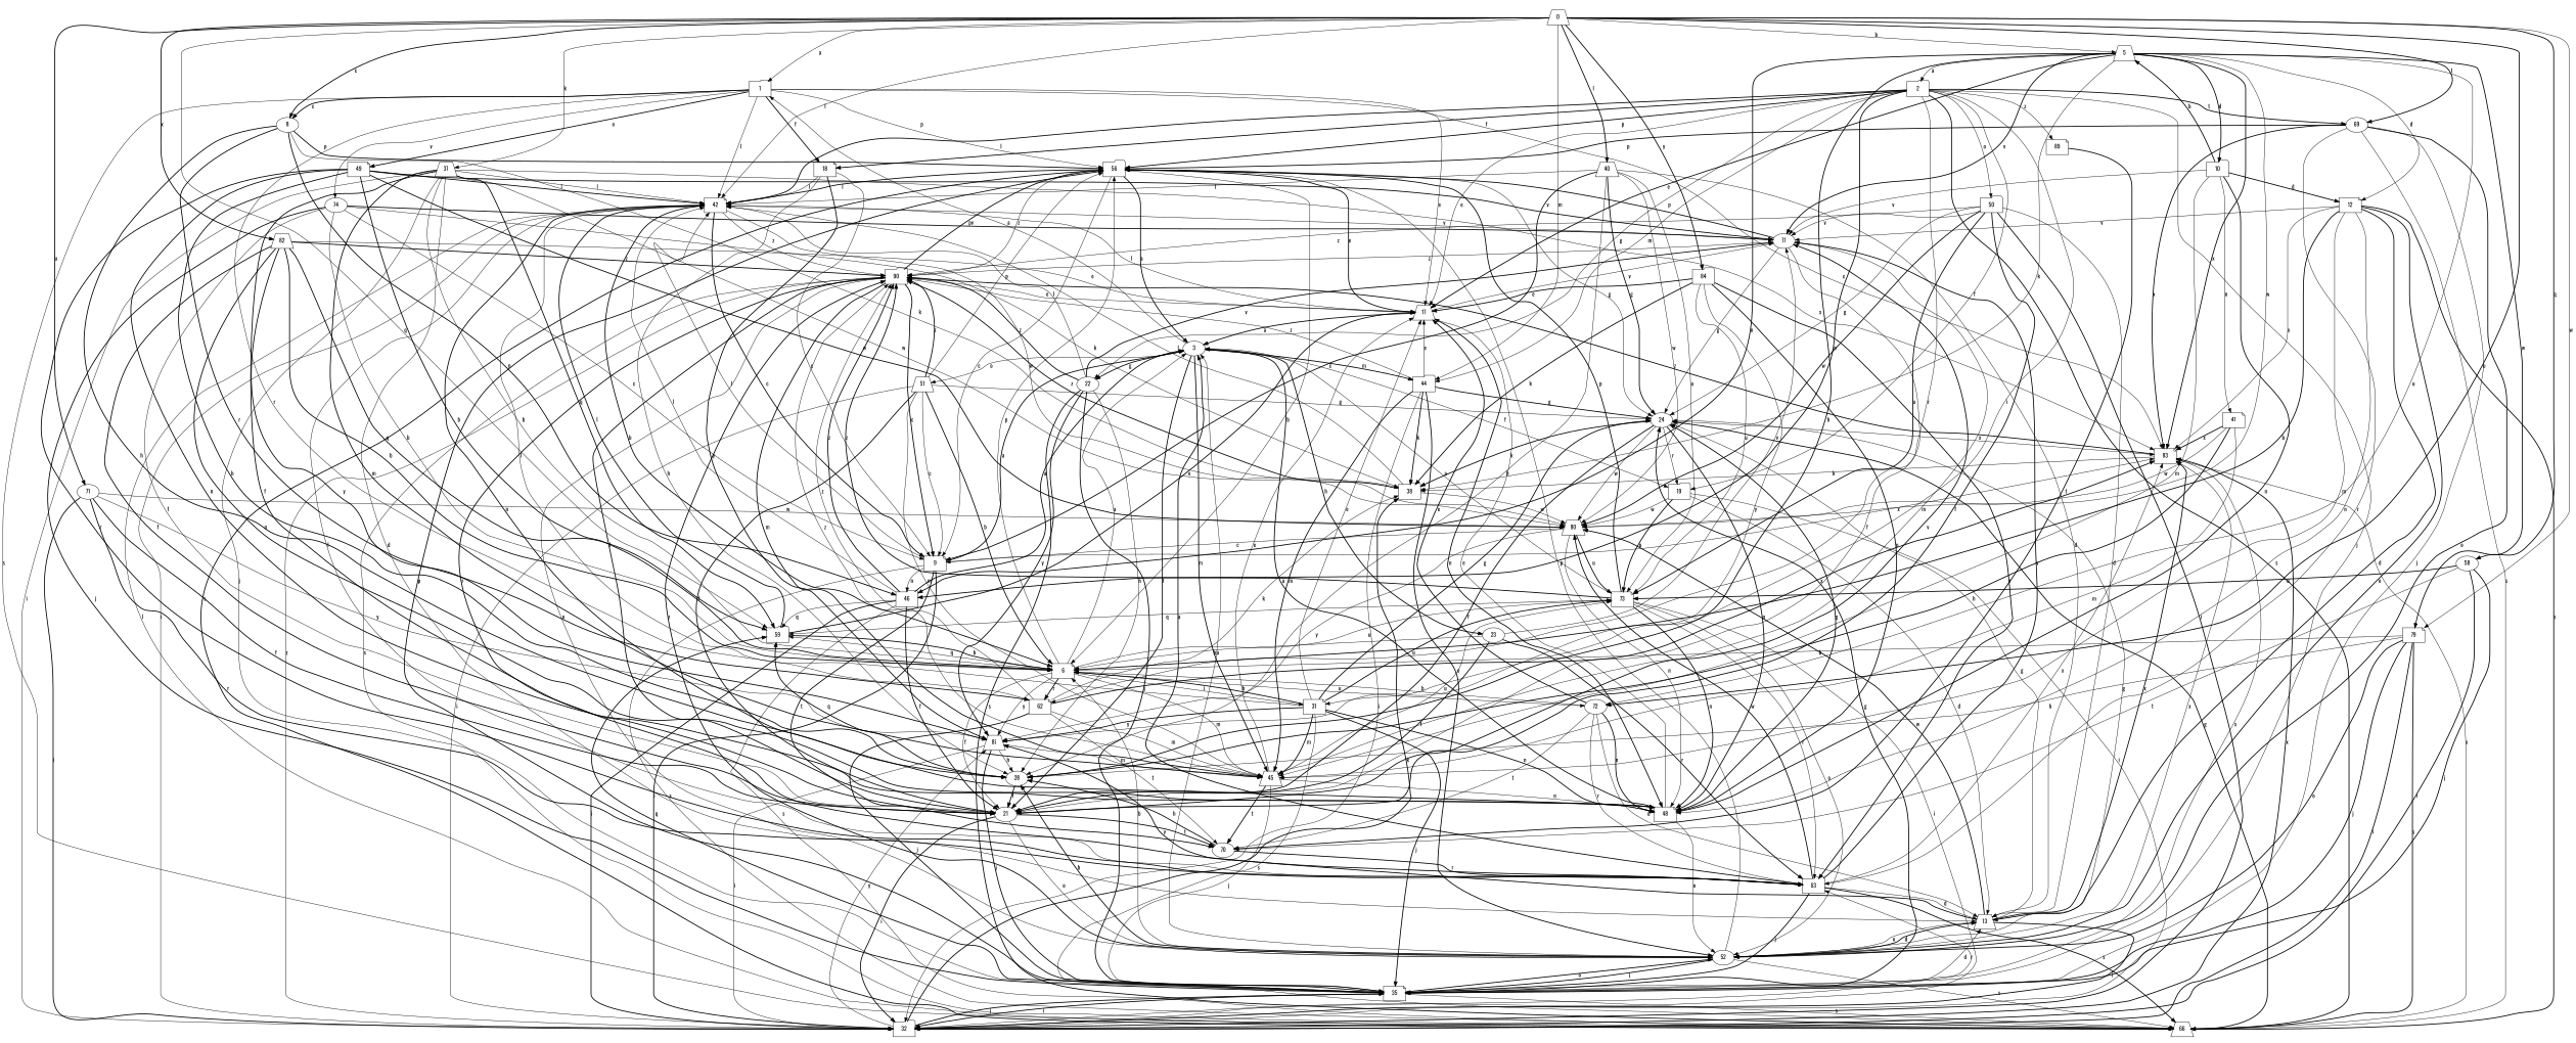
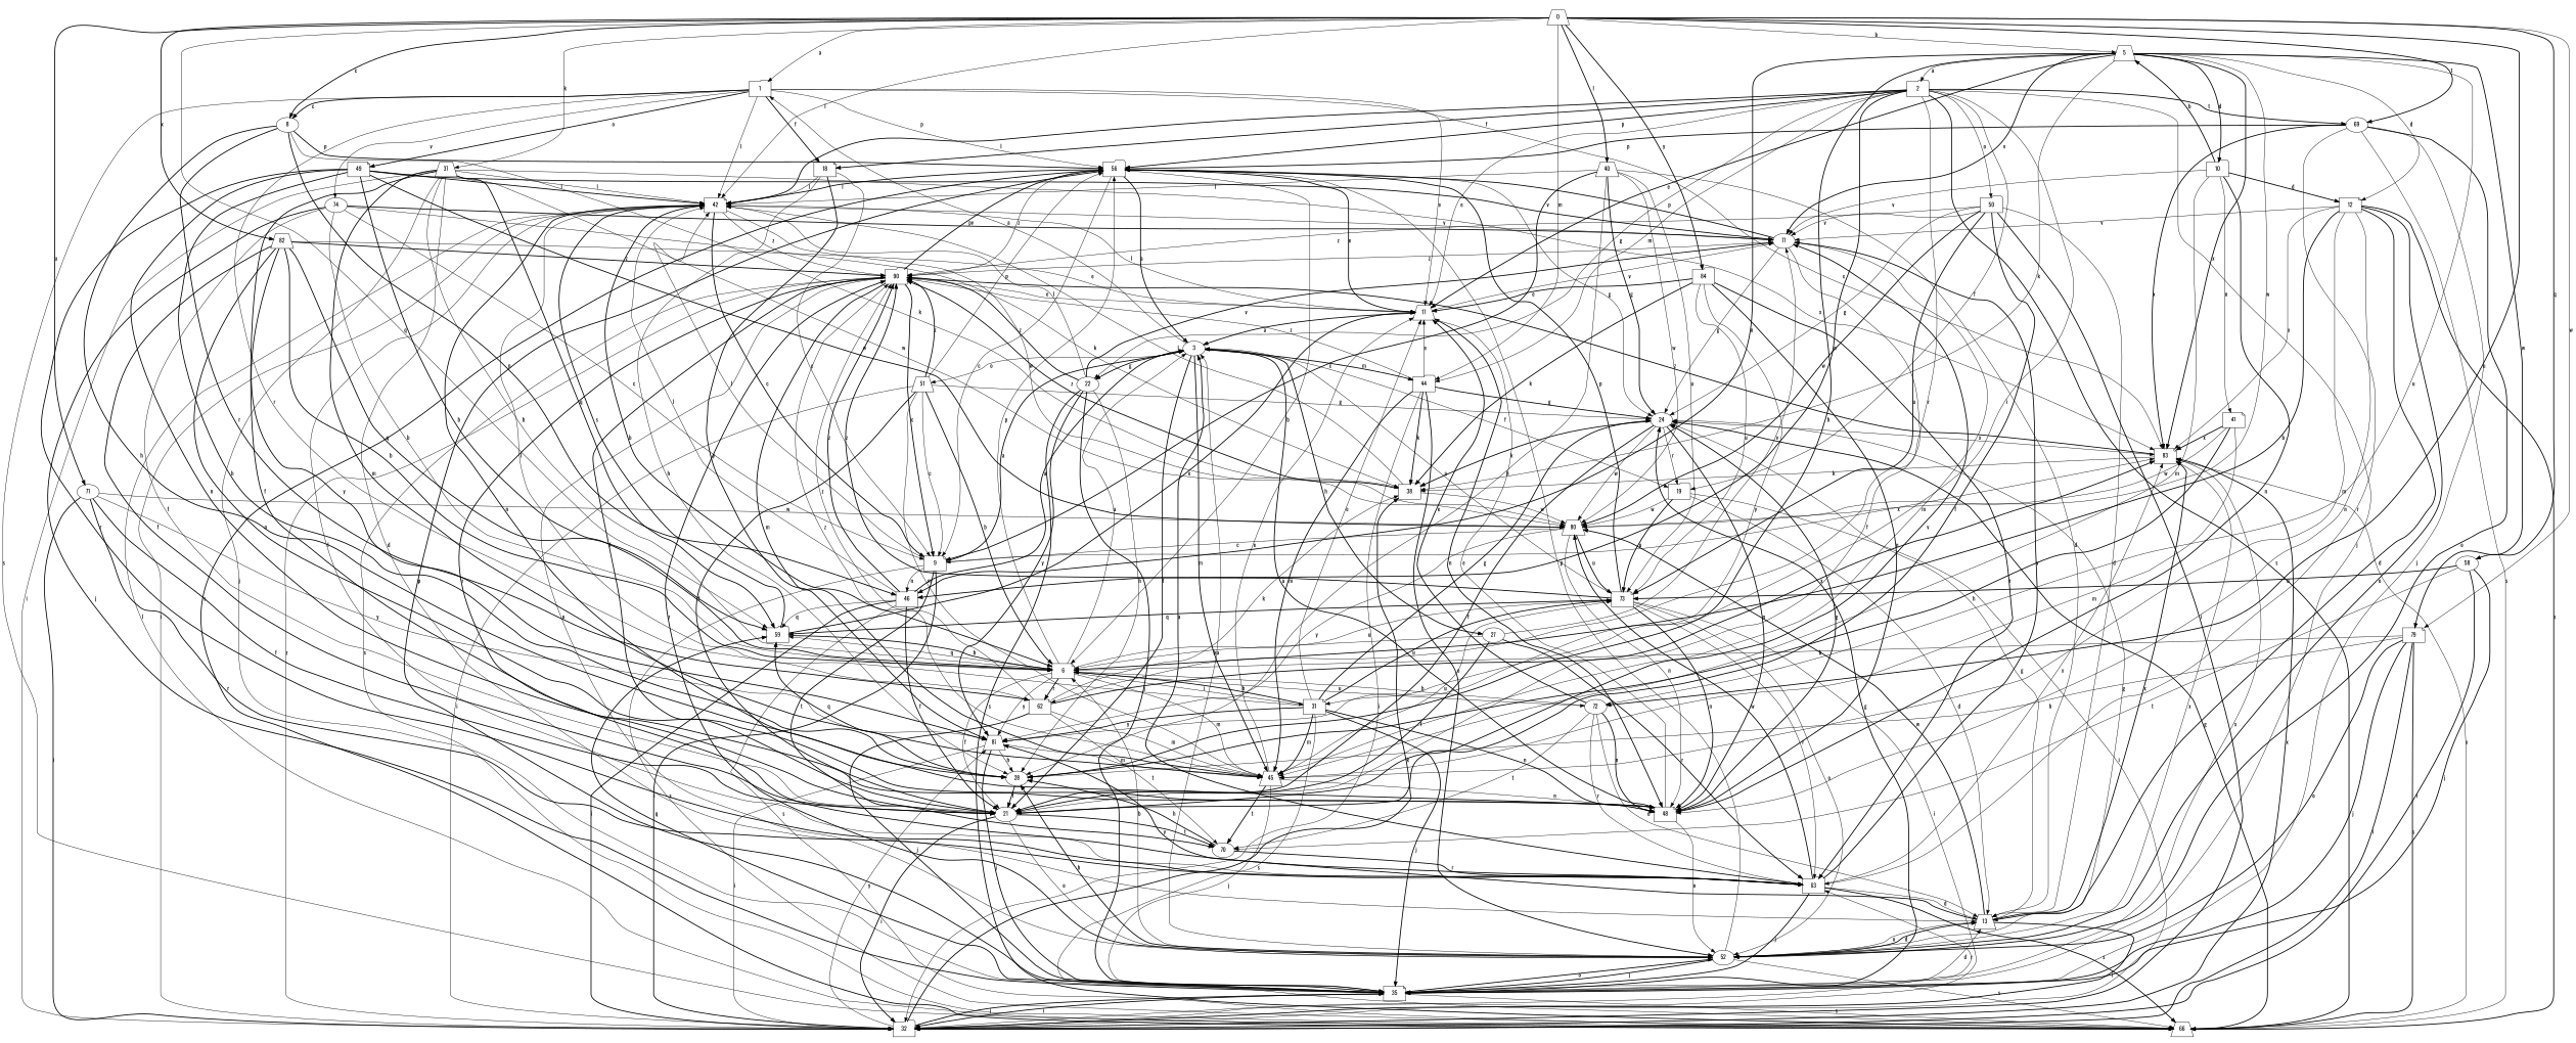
  strict digraph {
    fontname=Oswald
    node [fontname=Oswald shape=ellipse]
    edge [fontname=Oswald style=bold]
    0 [shape=trapezium]
    1 [shape=folder]
    5 [shape=trapezium]
    8
    37 [shape=trapezium]
    40 [shape=trapezium]
    42 [shape=note]
    44 [shape=folder]
    58
    59 [shape=folder]
    69
    71
    72
    79 [shape=note]
    82 [shape=trapezium]
    84 [shape=folder]
    17 [shape=trapezium]
    18 [shape=note]
    49 [shape=note]
    56 [shape=folder]
    62 [shape=note]
    66 [shape=trapezium]
    74
    83 [shape=note]
    2 [shape=folder]
    46 [shape=folder]
    10 [shape=folder]
    12 [shape=note]
    28
    38 [shape=folder]
    77
    80 [shape=trapezium]
    35 [shape=note]
    21
    45 [shape=trapezium]
    6 [shape=note]
    32 [shape=folder]
    13 [shape=trapezium]
    73 [shape=note]
    9 [shape=note]
    24
    48 [shape=note]
    90 [shape=folder]
    52
    70
    63 [shape=folder]
    87 [shape=trapezium]
    3
    19 [shape=folder]
    22
    31 [shape=note]
    50 [shape=folder]
-   89 [shape=note]
-   27 [label=23]
+   27
    51 [shape=trapezium]
    47 [shape=note]
    0 -> 1 [label=a style=solid]
    0 -> 5 [label=b style=solid]
    0 -> 8 [label=c]
    0 -> 37 [label=k style=solid]
    0 -> 40 [label=l]
    0 -> 42 [label=l style=solid]
    0 -> 44 [label=m style=solid]
    0 -> 58 [label=q]
    0 -> 59 [label=q style=solid]
    0 -> 69 [label=t]
    0 -> 71 [label=u]
    0 -> 72 [label=u]
    0 -> 79 [label=w style=solid]
    0 -> 82 [label=x]
    0 -> 84 [label=y]
    1 -> 8 [label=c]
    1 -> 42 [label=l style=solid]
    1 -> 17 [label=e style=solid]
    1 -> 18 [label=f]
    1 -> 49 [label=o]
    1 -> 56 [label=p style=solid]
    1 -> 62 [label=r style=solid]
    1 -> 66 [label=s style=solid]
    1 -> 74 [label=v style=solid]
    1 -> 83 [label=x style=solid]
    5 -> 72 [label=u style=solid]
    5 -> 79 [label=w]
    5 -> 17 [label=e]
    5 -> 83 [label=x]
    5 -> 2 [label=a style=solid]
    5 -> 46 [label=n]
    5 -> 10 [label=d]
    5 -> 12 [label=d style=solid]
    5 -> 28 [label=h]
    5 -> 38 [label=k style=solid]
    5 -> 77 [label=v]
    5 -> 80 [label=w style=solid]
    8 -> 56 [label=p]
    8 -> 62 [label=r]
    8 -> 46 [label=n]
    8 -> 28 [label=h]
    8 -> 38 [label=k style=solid]
    37 -> 42 [label=l style=solid]
    37 -> 59 [label=q]
    37 -> 83 [label=x style=solid]
    37 -> 80 [label=w style=solid]
    37 -> 35 [label=j style=solid]
    37 -> 21 [label=f]
    37 -> 45 [label=m]
    37 -> 6 [label=b style=solid]
    37 -> 32 [label=i style=solid]
    37 -> 13 [label=d style=solid]
    40 -> 42 [label=l style=solid]
    40 -> 28 [label=h style=solid]
    40 -> 80 [label=w style=solid]
    40 -> 13 [label=d style=solid]
    40 -> 73 [label=u style=solid]
    40 -> 9 [label=c]
    40 -> 24 [label=g]
    42 -> 77 [label=v style=solid]
    42 -> 80 [label=w style=solid]
    42 -> 6 [label=b]
    42 -> 32 [label=i style=solid]
    42 -> 9 [label=c]
    42 -> 48 [label=n]
    42 -> 90 [label=z style=solid]
    44 -> 17 [label=e style=solid]
    44 -> 38 [label=k]
    44 -> 45 [label=m]
    44 -> 32 [label=i style=solid]
    44 -> 24 [label=g]
    44 -> 90 [label=z style=solid]
    44 -> 52 [label=o]
    58 -> 35 [label=j]
    58 -> 32 [label=i]
    58 -> 73 [label=u]
    58 -> 70 [label=t style=solid]
-   59 -> 42 [label=l]
+   59 -> 42 [label=s]
    59 -> 17 [label=e]
    59 -> 6 [label=b]
    69 -> 56 [label=p]
    69 -> 66 [label=s style=solid]
    69 -> 83 [label=x]
    69 -> 35 [label=j style=solid]
    69 -> 52 [label=o]
    69 -> 63 [label=r style=solid]
    71 -> 80 [label=w style=solid]
    71 -> 21 [label=f]
    71 -> 32 [label=i]
    71 -> 63 [label=r]
    71 -> 87 [label=y style=solid]
    72 -> 17 [label=e]
    72 -> 6 [label=b style=solid]
    72 -> 13 [label=d style=solid]
    72 -> 48 [label=n]
    72 -> 70 [label=t style=solid]
    72 -> 63 [label=r style=solid]
    79 -> 66 [label=s]
    79 -> 28 [label=h style=solid]
    79 -> 35 [label=j]
    79 -> 6 [label=b style=solid]
    79 -> 32 [label=i]
    79 -> 52 [label=o]
    82 -> 59 [label=q]
    82 -> 17 [label=e style=solid]
    82 -> 21 [label=f]
    82 -> 6 [label=b]
    82 -> 48 [label=n]
    82 -> 90 [label=z]
    82 -> 87 [label=y]
    84 -> 17 [label=e]
    84 -> 38 [label=k]
    84 -> 73 [label=u style=solid]
    84 -> 48 [label=n]
    84 -> 63 [label=r]
    84 -> 87 [label=y style=solid]
    17 -> 42 [label=l style=solid]
    17 -> 77 [label=v style=solid]
    17 -> 48 [label=n]
    17 -> 3 [label=a]
    18 -> 42 [label=l style=solid]
    18 -> 28 [label=h style=solid]
    18 -> 9 [label=c style=solid]
    18 -> 87 [label=y]
    49 -> 42 [label=l]
    49 -> 28 [label=h]
    49 -> 77 [label=v]
    49 -> 80 [label=w]
    49 -> 6 [label=b]
    49 -> 48 [label=n]
    49 -> 63 [label=r]
    56 -> 42 [label=l]
    56 -> 17 [label=e]
    56 -> 66 [label=s]
    56 -> 6 [label=b style=solid]
    56 -> 9 [label=c style=solid]
    56 -> 24 [label=g style=solid]
    56 -> 90 [label=z style=solid]
    56 -> 3 [label=a]
    62 -> 83 [label=x]
    62 -> 38 [label=k style=solid]
    62 -> 35 [label=j]
    62 -> 45 [label=m style=solid]
    62 -> 90 [label=z style=solid]
    62 -> 70 [label=t style=solid]
    66 -> 42 [label=l style=solid]
    66 -> 83 [label=x style=solid]
    66 -> 24 [label=g]
    74 -> 38 [label=k style=solid]
    74 -> 77 [label=v]
    74 -> 35 [label=j]
    74 -> 21 [label=f style=solid]
    74 -> 6 [label=b style=solid]
    74 -> 9 [label=c style=solid]
    83 -> 38 [label=k style=solid]
    83 -> 90 [label=z]
    2 -> 42 [label=l]
    2 -> 44 [label=m style=solid]
    2 -> 69 [label=t]
    2 -> 17 [label=e style=solid]
    2 -> 18 [label=f]
    2 -> 56 [label=p]
    2 -> 62 [label=r style=solid]
    2 -> 66 [label=s]
    2 -> 46 [label=n]
    2 -> 35 [label=j style=solid]
    2 -> 19 [label=f style=solid]
    2 -> 22 [label=g style=solid]
    2 -> 31 [label=i style=solid]
    2 -> 50 [label=o style=solid]
-   2 -> 89 [label=z style=solid]
    46 -> 42 [label=l style=solid]
    46 -> 59 [label=q style=solid]
    46 -> 66 [label=s style=solid]
    46 -> 21 [label=f]
    46 -> 32 [label=i]
    46 -> 90 [label=z]
    46 -> 3 [label=a]
    10 -> 5 [label=b]
    10 -> 12 [label=d]
    10 -> 77 [label=v style=solid]
    10 -> 45 [label=m style=solid]
    10 -> 48 [label=n]
    10 -> 47 [label=n style=solid]
    12 -> 66 [label=s]
    12 -> 83 [label=x style=solid]
    12 -> 77 [label=v style=solid]
    12 -> 45 [label=m style=solid]
    12 -> 6 [label=b]
    12 -> 13 [label=d]
    12 -> 48 [label=n style=solid]
    12 -> 52 [label=o]
    28 -> 59 [label=q]
    28 -> 21 [label=f]
    38 -> 42 [label=l style=solid]
    38 -> 80 [label=w style=solid]
    38 -> 90 [label=z]
    77 -> 56 [label=p]
    77 -> 21 [label=f style=solid]
    77 -> 45 [label=m style=solid]
    77 -> 24 [label=g style=solid]
    77 -> 90 [label=z style=solid]
    80 -> 73 [label=u]
    80 -> 9 [label=c style=solid]
    80 -> 48 [label=n style=solid]
    80 -> 87 [label=y style=solid]
    35 -> 59 [label=q]
    35 -> 56 [label=p]
    35 -> 66 [label=s style=solid]
    35 -> 83 [label=x style=solid]
    35 -> 32 [label=i]
    35 -> 13 [label=d style=solid]
    35 -> 24 [label=g]
    35 -> 52 [label=o]
    21 -> 77 [label=v]
    21 -> 32 [label=i]
    21 -> 52 [label=o style=solid]
    21 -> 70 [label=t]
    45 -> 17 [label=e style=solid]
    45 -> 35 [label=j style=solid]
    45 -> 73 [label=u style=solid]
    45 -> 48 [label=n style=solid]
    45 -> 90 [label=z style=solid]
    45 -> 70 [label=t]
    6 -> 59 [label=q style=solid]
    6 -> 72 [label=u style=solid]
    6 -> 56 [label=p style=solid]
    6 -> 62 [label=r]
    6 -> 21 [label=f style=solid]
    6 -> 45 [label=m style=solid]
    6 -> 73 [label=u style=solid]
    6 -> 87 [label=y style=solid]
    6 -> 3 [label=a style=solid]
    6 -> 31 [label=i style=solid]
    32 -> 83 [label=x]
    32 -> 38 [label=k]
    32 -> 35 [label=j]
    32 -> 90 [label=z style=solid]
    32 -> 63 [label=r style=solid]
    32 -> 87 [label=y style=solid]
    13 -> 83 [label=x]
    13 -> 80 [label=w]
    13 -> 32 [label=i]
    13 -> 24 [label=g style=solid]
    13 -> 52 [label=o style=solid]
    13 -> 87 [label=y]
-   73 -> 59 [label=q style=solid]
+   73 -> 59 [label=q]
    73 -> 56 [label=p]
    73 -> 32 [label=i style=solid]
    73 -> 48 [label=n]
    73 -> 90 [label=z]
    73 -> 52 [label=o style=solid]
    73 -> 63 [label=r style=solid]
    73 -> 3 [label=a style=solid]
    9 -> 42 [label=l style=solid]
    9 -> 66 [label=s style=solid]
    9 -> 83 [label=x style=solid]
    9 -> 46 [label=n style=solid]
    9 -> 32 [label=i]
    9 -> 70 [label=t]
    9 -> 3 [label=a]
    24 -> 83 [label=x style=solid]
    24 -> 38 [label=k]
    24 -> 80 [label=w style=solid]
    24 -> 21 [label=f]
    24 -> 48 [label=n]
    24 -> 19 [label=r style=solid]
    48 -> 17 [label=e style=solid]
    48 -> 24 [label=g]
    48 -> 52 [label=o style=solid]
    48 -> 3 [label=a]
    90 -> 17 [label=e style=solid]
    90 -> 56 [label=p]
    90 -> 66 [label=s style=solid]
    90 -> 21 [label=f]
    90 -> 45 [label=m]
    90 -> 9 [label=c]
    90 -> 52 [label=o style=solid]
    90 -> 63 [label=r]
    52 -> 56 [label=p style=solid]
    52 -> 66 [label=s style=solid]
    52 -> 83 [label=x style=solid]
    52 -> 28 [label=h]
    52 -> 35 [label=j]
    52 -> 6 [label=b style=solid]
    52 -> 13 [label=d]
    52 -> 24 [label=g style=solid]
    52 -> 90 [label=z]
    52 -> 3 [label=a style=solid]
    70 -> 28 [label=h]
    70 -> 63 [label=r]
    63 -> 42 [label=l style=solid]
    63 -> 66 [label=s]
    63 -> 83 [label=x style=solid]
    63 -> 77 [label=v]
    63 -> 80 [label=w]
    63 -> 35 [label=j]
    63 -> 13 [label=d style=solid]
    63 -> 3 [label=a]
    87 -> 28 [label=h style=solid]
    87 -> 35 [label=j]
    87 -> 45 [label=m style=solid]
    87 -> 32 [label=i style=solid]
    3 -> 1 [label=a style=solid]
    3 -> 44 [label=m]
    3 -> 21 [label=f]
    3 -> 45 [label=m]
    3 -> 19 [label=f style=solid]
    3 -> 22 [label=g]
    3 -> 27 [label=h]
    3 -> 51 [label=o style=solid]
    19 -> 80 [label=w style=solid]
    19 -> 32 [label=i style=solid]
    19 -> 13 [label=d style=solid]
    19 -> 73 [label=u]
    22 -> 42 [label=l style=solid]
    22 -> 66 [label=s]
    22 -> 28 [label=h style=solid]
    22 -> 77 [label=v]
    22 -> 35 [label=j]
    22 -> 90 [label=z]
    22 -> 87 [label=y]
    31 -> 42 [label=l style=solid]
    31 -> 17 [label=e style=solid]
    31 -> 66 [label=s style=solid]
    31 -> 35 [label=j]
    31 -> 45 [label=m]
    31 -> 6 [label=b]
    31 -> 73 [label=u]
    31 -> 24 [label=g]
    31 -> 48 [label=n]
    31 -> 87 [label=y]
    50 -> 77 [label=v style=solid]
    50 -> 80 [label=w]
    50 -> 21 [label=f]
    50 -> 32 [label=i]
    50 -> 13 [label=d style=solid]
    50 -> 73 [label=u]
    50 -> 24 [label=g style=solid]
    50 -> 90 [label=z style=solid]
-   89 -> 70 [label=t]
    27 -> 77 [label=v style=solid]
    27 -> 21 [label=f]
    27 -> 6 [label=b style=solid]
    27 -> 63 [label=r]
    51 -> 56 [label=p style=solid]
    51 -> 21 [label=f]
    51 -> 45 [label=m style=solid]
    51 -> 6 [label=b]
    51 -> 32 [label=i style=solid]
    51 -> 9 [label=c style=solid]
    51 -> 24 [label=g style=solid]
    51 -> 90 [label=z]
    47 -> 83 [label=x]
    47 -> 28 [label=h]
    47 -> 80 [label=w style=solid]
    47 -> 45 [label=m style=solid]
  }
